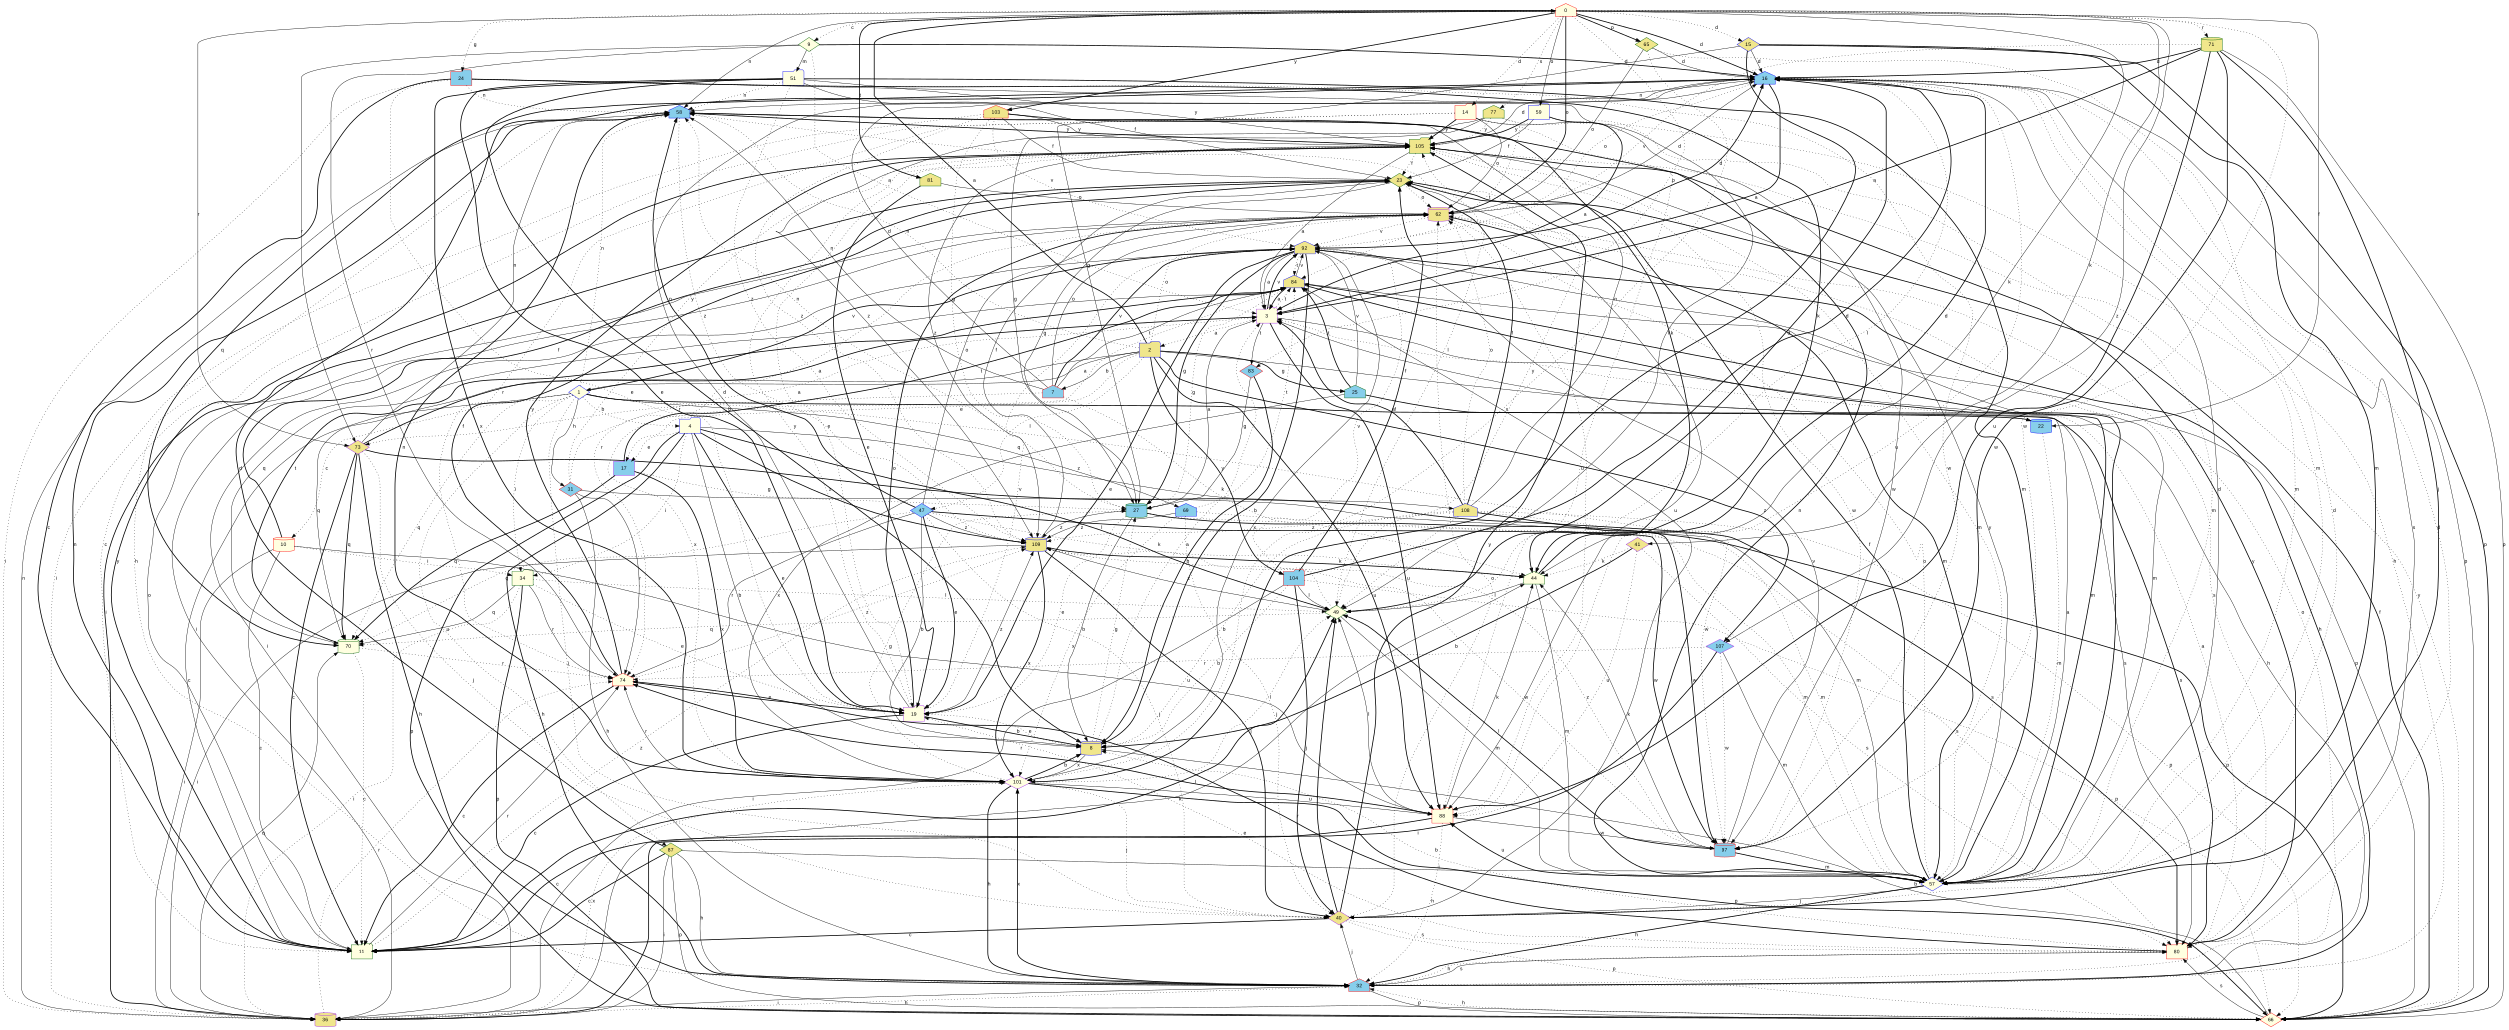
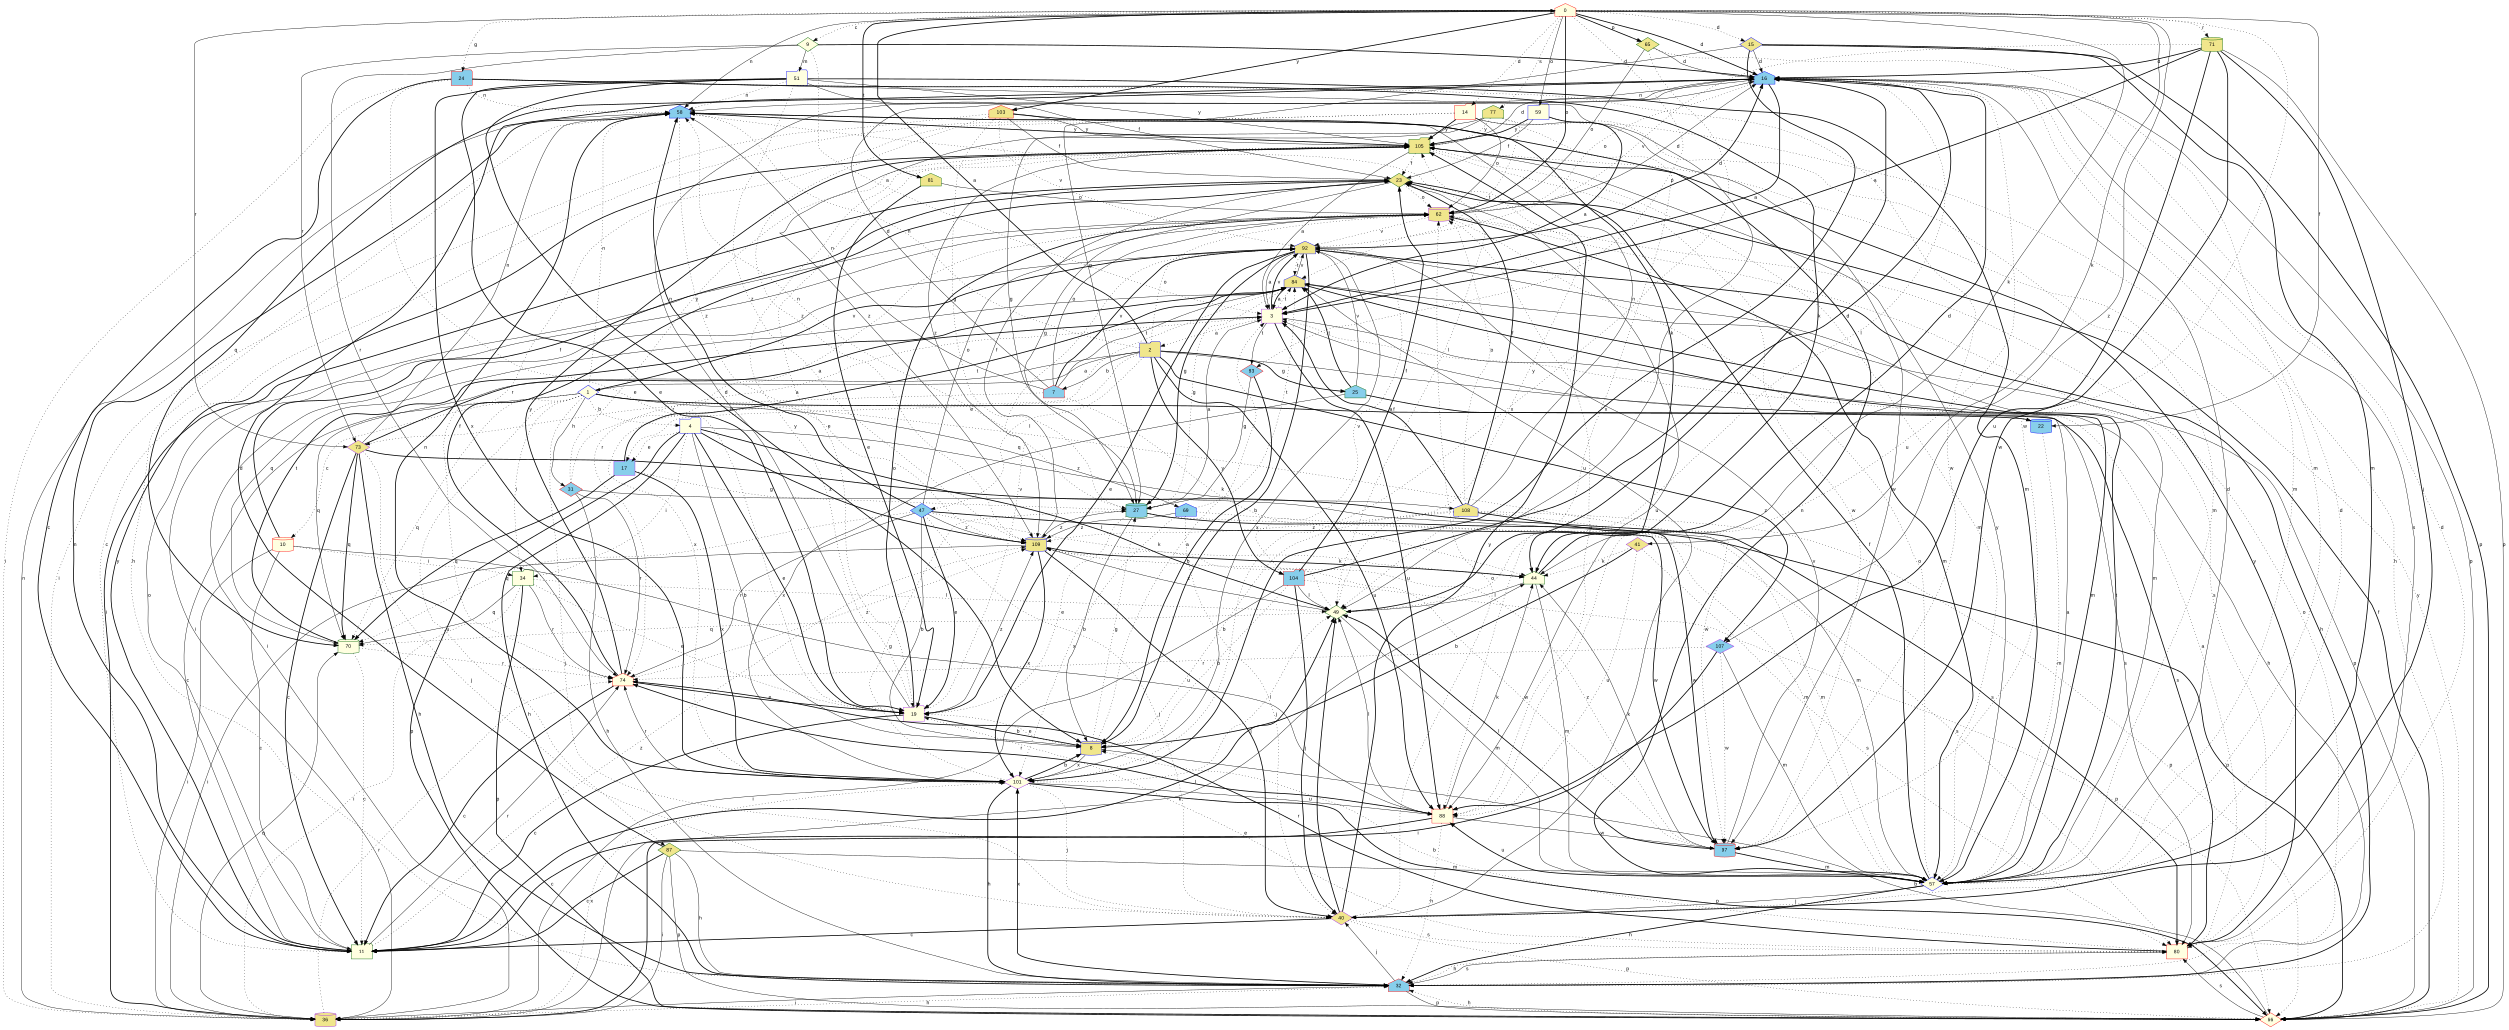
  strict digraph {
    fontname="Liberation Sans"
    node [color=blue fillcolor=lightyellow fontname="Liberation Sans" shape=diamond style=filled]
    edge [fontname="Liberation Sans" style=dotted]
    0 [color=red shape=house]
    9 [color=darkgreen]
    14 [color=red shape=folder]
    15 [fillcolor=khaki]
    16 [fillcolor=skyblue shape=house]
    22 [fillcolor=skyblue shape=cylinder]
    24 [color=red fillcolor=skyblue shape=folder]
    41 [color=purple fillcolor=khaki]
    44 [color=darkgreen shape=house]
    58 [fillcolor=skyblue shape=house]
    59 [shape=folder]
    62 [color=purple fillcolor=khaki shape=cylinder]
    65 [color=darkgreen fillcolor=khaki]
    71 [color=darkgreen fillcolor=khaki shape=cylinder]
    73 [color=purple fillcolor=khaki]
    77 [color=darkgreen fillcolor=khaki shape=house]
    81 [color=darkgreen fillcolor=khaki shape=house]
    83 [color=red fillcolor=skyblue]
    97 [color=red fillcolor=skyblue shape=cylinder]
    103 [color=red fillcolor=khaki shape=house]
    107 [color=purple fillcolor=skyblue]
    3 [color=purple shape=folder]
    51 [shape=folder]
    74 [color=red shape=house]
    11 [color=darkgreen shape=folder]
    88 [color=red shape=folder]
    105 [color=darkgreen fillcolor=khaki shape=folder]
    66 [color=red]
    27 [color=darkgreen fillcolor=skyblue shape=cylinder]
    101 [color=purple]
    n31 [label=57]
    70 [color=darkgreen shape=cylinder]
    80 [color=red shape=folder]
    49 [color=darkgreen]
    19 [color=purple shape=folder]
    36 [color=purple fillcolor=khaki shape=cylinder]
    8 [fillcolor=khaki shape=cylinder]
    32 [color=red fillcolor=skyblue shape=house]
    109 [fillcolor=khaki shape=cylinder]
    23 [color=darkgreen fillcolor=khaki]
    92 [fillcolor=khaki shape=house]
    40 [color=purple fillcolor=khaki]
    84 [fillcolor=khaki shape=house]
    1
    4 [shape=folder]
    10 [color=red shape=cylinder]
    31 [color=red fillcolor=skyblue]
    34 [color=darkgreen shape=folder]
    69 [fillcolor=skyblue shape=house]
    87 [color=darkgreen fillcolor=khaki]
    17 [color=purple fillcolor=skyblue shape=folder]
    108 [fillcolor=khaki shape=house]
    2 [fillcolor=khaki shape=folder]
    7 [color=red fillcolor=skyblue shape=house]
    25 [color=darkgreen fillcolor=skyblue shape=house]
    47 [fillcolor=skyblue]
    104 [color=red fillcolor=skyblue shape=folder]
    0 -> 9 [label=c]
    0 -> 14 [label=d]
    0 -> 15 [label=d]
    0 -> 16 [label=d style=bold]
    0 -> 22 [label=f style=solid]
    0 -> 24 [label=g]
    0 -> 41 [label=k style=solid]
    0 -> 44 [label=k style=solid]
    0 -> 58 [label=n style=solid]
    0 -> 59 [label=o style=solid]
    0 -> 62 [label=o style=bold]
    0 -> 65 [label=p style=bold]
    0 -> 71 [label=r]
    0 -> 73 [label=r style=solid]
    0 -> 77 [label=s]
    0 -> 81 [label=t style=bold]
    0 -> 83 [label=p]
    0 -> 97 [label=w]
    0 -> 103 [label=y style=bold]
    0 -> 107 [label=z style=solid]
    9 -> 16 [label=d style=bold]
    9 -> 73 [label=r style=solid]
    9 -> 3 [label=a]
    9 -> 51 [label=m style=solid]
    9 -> 74 [label=r style=solid]
    14 -> 62 [label=o style=solid]
    14 -> 97 [label=w style=solid]
    14 -> 74 [label=r]
    14 -> 11 [label=c]
    14 -> 88 [label=u]
    14 -> 105 [label=y style=bold]
    15 -> 16 [label=d style=solid]
    15 -> 66 [label=p style=bold]
    15 -> 27 [label=g style=solid]
    15 -> 101 [label=x style=bold]
    15 -> n31 [label=m style=bold]
    16 -> 58 [label=n style=solid]
    16 -> 62 [label=o]
    16 -> 3 [label=a style=bold]
    16 -> 88 [label=u]
    16 -> 66 [label=p style=solid]
    16 -> n31 [label=m]
    16 -> 70 [label=q style=bold]
    16 -> 80 [label=s style=solid]
    16 -> 49 [label=l]
    22 -> n31 [label=m]
    24 -> 44 [label=k style=bold]
    24 -> 58 [label=n]
    24 -> 97 [label=w]
    24 -> 11 [label=c style=bold]
    24 -> 49 [label=l style=solid]
    24 -> 19 [label=e]
    24 -> 36 [label=i]
    41 -> 44 [label=k]
    41 -> 88 [label=u]
    41 -> 80 [label=s]
    41 -> 8 [label=b style=bold]
    44 -> 16 [label=d style=bold]
    44 -> n31 [label=m style=solid]
    44 -> 49 [label=l style=solid]
    58 -> 105 [label=y style=bold]
    58 -> 49 [label=l]
    58 -> 32 [label=h]
    58 -> 109 [label=z]
    59 -> 3 [label=a style=bold]
    59 -> 105 [label=y style=bold]
    59 -> 32 [label=h]
    59 -> 23 [label=f style=solid]
    62 -> 16 [label=d style=solid]
    62 -> 74 [label=r]
    62 -> 88 [label=u]
    62 -> n31 [label=m style=bold]
    62 -> 80 [label=s]
    62 -> 36 [label=i style=solid]
    62 -> 92 [label=v]
    65 -> 16 [label=d style=solid]
    65 -> 62 [label=o style=solid]
    65 -> 101 [label=x]
    65 -> n31 [label=m]
    71 -> 16 [label=d style=bold]
    71 -> 97 [label=w style=bold]
    71 -> 3 [label=a style=bold]
    71 -> 88 [label=u style=bold]
    71 -> 66 [label=p style=solid]
    71 -> 92 [label=v]
    71 -> 40 [label=j style=bold]
    73 -> 58 [label=n style=solid]
    73 -> 3 [label=a style=bold]
    73 -> 11 [label=c style=bold]
    73 -> 70 [label=q style=bold]
    73 -> 80 [label=s style=bold]
    73 -> 32 [label=h style=bold]
    73 -> 40 [label=j]
    77 -> 105 [label=y]
    77 -> 27 [label=g style=solid]
    77 -> n31 [label=m]
    77 -> 109 [label=z style=solid]
    77 -> 84 [label=t]
    81 -> 62 [label=o style=solid]
    81 -> 19 [label=e style=bold]
    83 -> 27 [label=g style=solid]
    83 -> 8 [label=b style=bold]
    97 -> 44 [label=k style=solid]
    97 -> n31 [label=m style=bold]
    97 -> 49 [label=l style=bold]
    97 -> 109 [label=z]
    97 -> 92 [label=v style=solid]
    103 -> 44 [label=k style=bold]
    103 -> 105 [label=y style=solid]
    103 -> 27 [label=g]
    103 -> 36 [label=i]
    103 -> 109 [label=z]
    103 -> 23 [label=f style=solid]
    103 -> 92 [label=v]
    107 -> 97 [label=w]
    107 -> 74 [label=r]
    107 -> n31 [label=m style=solid]
    107 -> 36 [label=i style=bold]
    3 -> 83 [label=t style=solid]
    3 -> 88 [label=u style=bold]
    3 -> 32 [label=h style=solid]
    3 -> 92 [label=v style=bold]
    3 -> 84 [label=t]
    3 -> 2 [label=a]
    51 -> 58 [label=n]
    51 -> 105 [label=y style=solid]
    51 -> 101 [label=x style=bold]
    51 -> n31 [label=m style=bold]
    51 -> 19 [label=e style=bold]
    51 -> 8 [label=b style=bold]
    51 -> 109 [label=z]
    51 -> 23 [label=f style=solid]
    74 -> 11 [label=c style=bold]
    74 -> 105 [label=y style=bold]
    74 -> 19 [label=e style=bold]
    74 -> 109 [label=z]
    74 -> 23 [label=f style=bold]
    11 -> 58 [label=n style=bold]
    11 -> 62 [label=o style=solid]
    11 -> 74 [label=r style=solid]
    11 -> 105 [label=y style=bold]
    11 -> 49 [label=l style=bold]
    11 -> 109 [label=z]
    88 -> 44 [label=k style=solid]
    88 -> 97 [label=w style=solid]
    88 -> 74 [label=r style=bold]
    88 -> 11 [label=c style=bold]
    88 -> 49 [label=l style=solid]
    88 -> 32 [label=h]
    105 -> 16 [label=d style=solid]
    105 -> 97 [label=w]
    105 -> 3 [label=a style=solid]
    105 -> n31 [label=m]
    105 -> 19 [label=e]
    105 -> 109 [label=z style=solid]
    105 -> 23 [label=f]
    66 -> 105 [label=y]
    66 -> 80 [label=s style=solid]
    66 -> 8 [label=b style=solid]
    66 -> 32 [label=h]
    66 -> 23 [label=f style=bold]
    27 -> 58 [label=n]
    27 -> 3 [label=a style=solid]
    27 -> 66 [label=p style=bold]
    27 -> 80 [label=s]
    27 -> 19 [label=e]
    27 -> 8 [label=b style=solid]
    27 -> 109 [label=z style=solid]
    101 -> 58 [label=n style=bold]
    101 -> 74 [label=r style=solid]
    101 -> 88 [label=u style=solid]
    101 -> 66 [label=p style=bold]
    101 -> 27 [label=g]
    101 -> 49 [label=l]
    101 -> 8 [label=b style=bold]
    101 -> 32 [label=h style=bold]
    101 -> 40 [label=j]
    n31 -> 16 [label=d style=solid]
    n31 -> 58 [label=n style=bold]
    n31 -> 62 [label=o]
    n31 -> 3 [label=a style=solid]
    n31 -> 88 [label=u style=bold]
    n31 -> 105 [label=y style=solid]
    n31 -> 32 [label=h style=bold]
    n31 -> 23 [label=f style=bold]
    n31 -> 40 [label=j style=solid]
    n31 -> 84 [label=t style=bold]
    70 -> 74 [label=r]
    70 -> 11 [label=c]
    70 -> 84 [label=t style=bold]
    80 -> 16 [label=d]
    80 -> 3 [label=a]
    80 -> 74 [label=r style=bold]
    80 -> 105 [label=y style=bold]
    80 -> 19 [label=e]
    80 -> 8 [label=b]
    80 -> 32 [label=h]
    49 -> 16 [label=d style=bold]
    49 -> 105 [label=y]
    49 -> n31 [label=m style=solid]
    49 -> 70 [label=q]
    49 -> 109 [label=z style=solid]
    49 -> 92 [label=v]
    19 -> 16 [label=d style=solid]
    19 -> 62 [label=o style=bold]
    19 -> 11 [label=c style=bold]
    19 -> 105 [label=y]
    19 -> 8 [label=b style=bold]
    19 -> 109 [label=z style=solid]
    19 -> 92 [label=v]
    36 -> 44 [label=k style=solid]
    36 -> 58 [label=n style=solid]
    36 -> 74 [label=r]
    36 -> 101 [label=x]
    36 -> 70 [label=q style=solid]
    36 -> 32 [label=h]
    8 -> 3 [label=a]
    8 -> 27 [label=g]
    8 -> 101 [label=x style=solid]
    8 -> 19 [label=e]
    32 -> 62 [label=o]
    32 -> 66 [label=p style=solid]
    32 -> 101 [label=x style=bold]
    32 -> 80 [label=s style=solid]
    32 -> 36 [label=i style=solid]
    32 -> 40 [label=j style=solid]
    109 -> 44 [label=k style=bold]
    109 -> 97 [label=w]
    109 -> 101 [label=x style=bold]
    109 -> 36 [label=i style=solid]
    109 -> 23 [label=f style=solid]
    109 -> 40 [label=j style=bold]
    23 -> 62 [label=o]
    23 -> 88 [label=u style=solid]
    23 -> 27 [label=g style=solid]
    23 -> 36 [label=i style=bold]
    92 -> 16 [label=d style=bold]
    92 -> 3 [label=a style=solid]
    92 -> 27 [label=g style=bold]
    92 -> 101 [label=x style=solid]
    92 -> n31 [label=m style=solid]
    92 -> 19 [label=e style=bold]
    92 -> 36 [label=i style=solid]
    92 -> 8 [label=b style=bold]
    92 -> 32 [label=h style=bold]
    92 -> 84 [label=t]
    40 -> 16 [label=d]
    40 -> 62 [label=o]
    40 -> 11 [label=c style=bold]
    40 -> 105 [label=y style=bold]
    40 -> 66 [label=p]
    40 -> 80 [label=s]
    40 -> 49 [label=l style=bold]
    40 -> 84 [label=t style=solid]
    84 -> 3 [label=a style=bold]
    84 -> 66 [label=p style=solid]
    84 -> 27 [label=g]
    84 -> 101 [label=x]
    84 -> n31 [label=m style=bold]
    84 -> 70 [label=q style=solid]
    84 -> 92 [label=v style=solid]
    1 -> 22 [label=f style=bold]
    1 -> 58 [label=n]
    1 -> 97 [label=w]
    1 -> 11 [label=c style=solid]
    1 -> 70 [label=q]
    1 -> 92 [label=v style=bold]
    1 -> 40 [label=j]
    1 -> 4 [label=b]
    1 -> 10 [label=c]
    1 -> 31 [label=h style=solid]
    1 -> 34 [label=i]
    1 -> 69 [label=q style=solid]
    1 -> 87 [label=u]
    4 -> 66 [label=p style=bold]
    4 -> 49 [label=l style=bold]
    4 -> 19 [label=e style=bold]
    4 -> 8 [label=b style=solid]
    4 -> 32 [label=h style=bold]
    4 -> 109 [label=z style=bold]
    4 -> 34 [label=i]
    4 -> 17 [label=e]
    4 -> 108 [label=z style=solid]
    10 -> 11 [label=c style=solid]
    10 -> 88 [label=u style=solid]
    10 -> 36 [label=i style=solid]
    10 -> 23 [label=f style=bold]
    10 -> 34 [label=i]
    31 -> 3 [label=a]
    31 -> 74 [label=r style=solid]
    31 -> 105 [label=y]
    31 -> n31 [label=m style=solid]
    31 -> 32 [label=h style=solid]
    34 -> 74 [label=r style=solid]
    34 -> 66 [label=p style=bold]
    34 -> 70 [label=q style=solid]
    34 -> 49 [label=l]
    34 -> 19 [label=e]
    34 -> 36 [label=i]
    69 -> 101 [label=x]
    69 -> n31 [label=m]
    69 -> 109 [label=z style=solid]
    69 -> 40 [label=j]
    69 -> 84 [label=t]
    87 -> 16 [label=d style=bold]
    87 -> 11 [label=c style=bold]
    87 -> 66 [label=p style=solid]
-   87 -> n31 [label=i style=solid]
+   87 -> n31 [label=m style=solid]
    87 -> 36 [label=i style=solid]
    87 -> 32 [label=h style=solid]
    17 -> 27 [label=g]
    17 -> 101 [label=x style=bold]
    17 -> 70 [label=q style=bold]
    17 -> 84 [label=t style=bold]
    108 -> 58 [label=n style=solid]
    108 -> 62 [label=o]
    108 -> 97 [label=w style=bold]
    108 -> 3 [label=a style=bold]
    108 -> 66 [label=p]
    108 -> n31 [label=m]
    108 -> 49 [label=l]
    108 -> 8 [label=b]
    108 -> 109 [label=z]
    108 -> 23 [label=f style=bold]
    2 -> 0 [label=a style=bold]
    2 -> 58 [label=n]
    2 -> 62 [label=o]
    2 -> 107 [label=z style=bold]
    2 -> 88 [label=u style=bold]
    2 -> 70 [label=q style=solid]
    2 -> 80 [label=s style=solid]
    2 -> 1 [label=a style=solid]
    2 -> 17 [label=e]
    2 -> 7 [label=b style=solid]
    2 -> 25 [label=g style=bold]
    2 -> 47 [label=l]
    2 -> 104 [label=y style=bold]
    7 -> 16 [label=d style=solid]
    7 -> 44 [label=k]
    7 -> 58 [label=n style=solid]
    7 -> 62 [label=o style=solid]
    7 -> 73 [label=r]
    7 -> 92 [label=v style=bold]
    7 -> 84 [label=t style=solid]
    25 -> 101 [label=x style=solid]
    25 -> 80 [label=s style=bold]
    25 -> 92 [label=v style=solid]
    25 -> 84 [label=t style=bold]
    47 -> 44 [label=k]
    47 -> 58 [label=n style=bold]
    47 -> 62 [label=o style=solid]
    47 -> 97 [label=w style=bold]
    47 -> 74 [label=r style=solid]
    47 -> 70 [label=q]
    47 -> 19 [label=e style=bold]
    47 -> 8 [label=b style=solid]
    47 -> 109 [label=z style=solid]
    47 -> 40 [label=j]
    104 -> 16 [label=d style=bold]
    104 -> 66 [label=p]
    104 -> 49 [label=l style=solid]
    104 -> 36 [label=i style=solid]
    104 -> 8 [label=b]
    104 -> 23 [label=f style=bold]
    104 -> 40 [label=j style=bold]
  }
